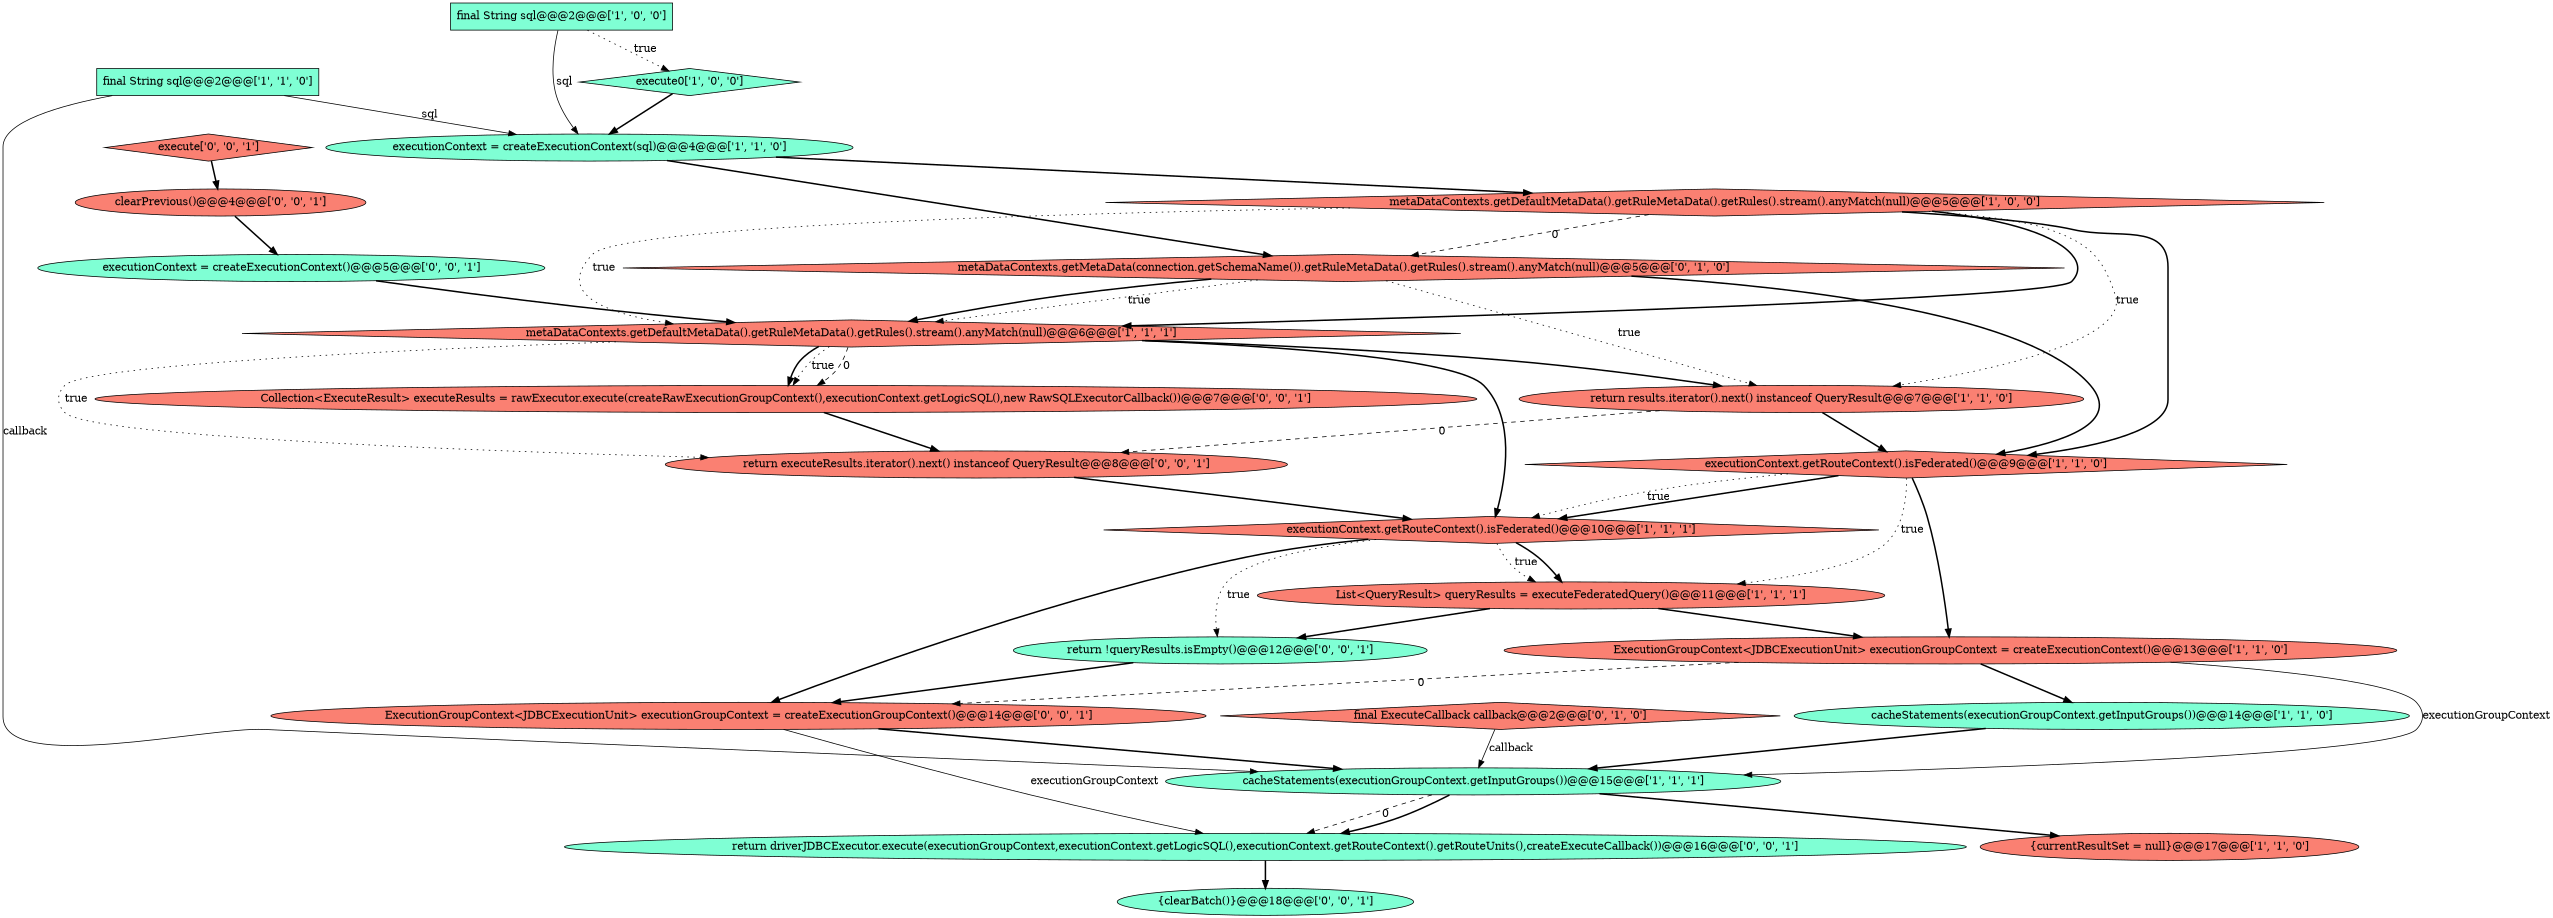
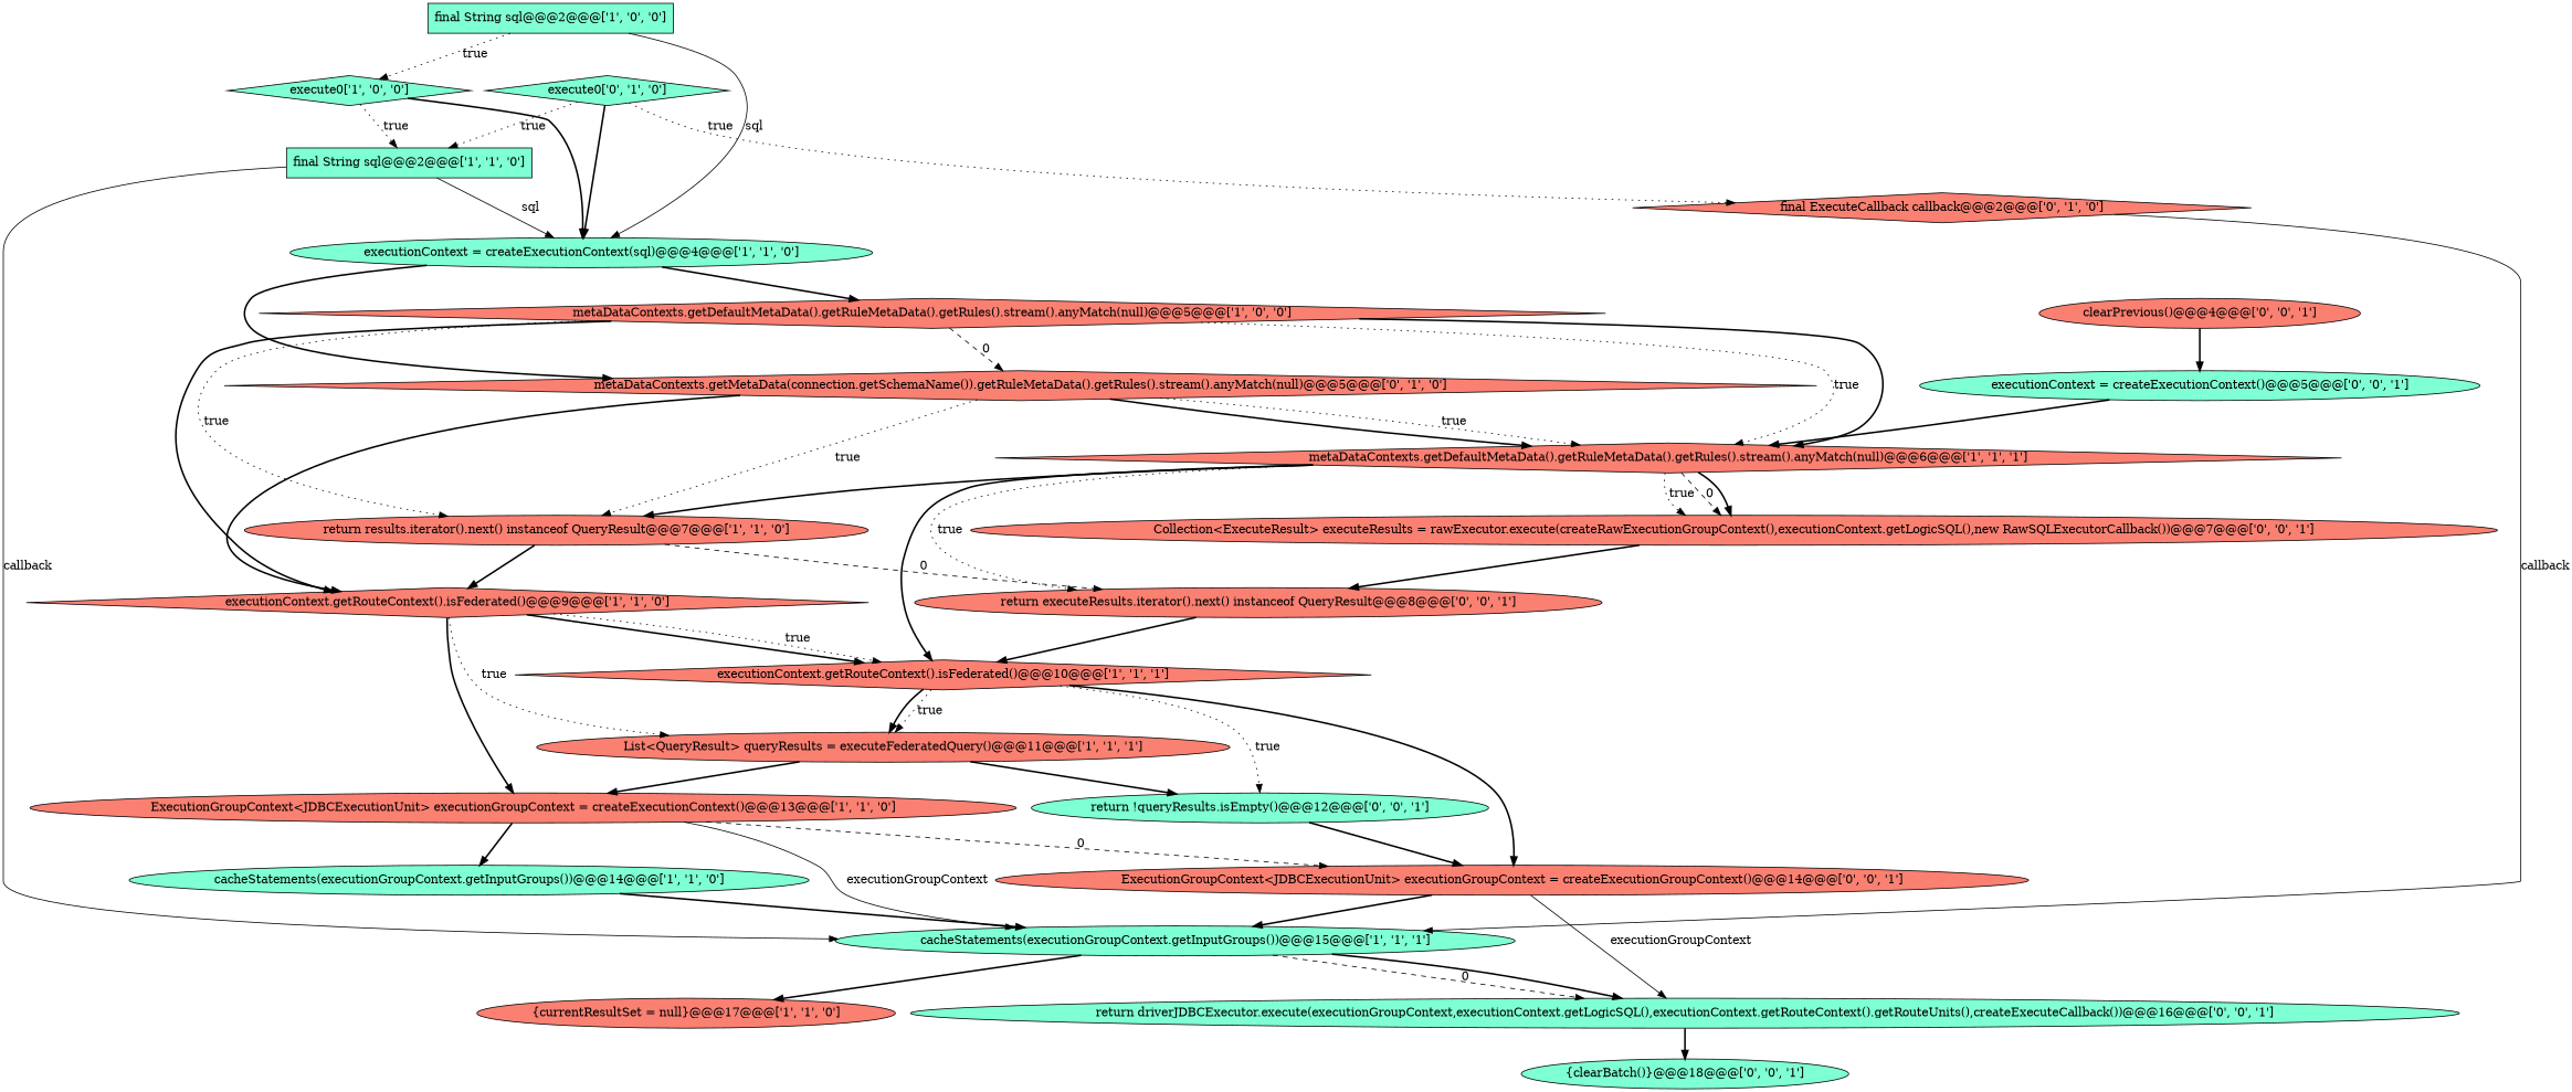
  digraph {
    node [fillcolor=salmon shape=ellipse style=filled]
    edge [style=bold]
    n1 [fillcolor=aquamarine label="return !queryResults.isEmpty()@@@12@@@['0', '0', '1']"]
    n2 [label="ExecutionGroupContext<JDBCExecutionUnit> executionGroupContext = createExecutionGroupContext()@@@14@@@['0', '0', '1']"]
    n3 [fillcolor=aquamarine label="cacheStatements(executionGroupContext.getInputGroups())@@@15@@@['1', '1', '1']"]
    n4 [fillcolor=aquamarine label="return driverJDBCExecutor.execute(executionGroupContext,executionContext.getLogicSQL(),executionContext.getRouteContext().getRouteUnits(),createExecuteCallback())@@@16@@@['0', '0', '1']"]
    n5 [label="executionContext.getRouteContext().isFederated()@@@9@@@['1', '1', '0']" shape=diamond]
    n6 [label="List<QueryResult> queryResults = executeFederatedQuery()@@@11@@@['1', '1', '1']"]
    n7 [label="ExecutionGroupContext<JDBCExecutionUnit> executionGroupContext = createExecutionContext()@@@13@@@['1', '1', '0']"]
    n8 [label="executionContext.getRouteContext().isFederated()@@@10@@@['1', '1', '1']" shape=diamond]
    n9 [fillcolor=aquamarine label="cacheStatements(executionGroupContext.getInputGroups())@@@14@@@['1', '1', '0']"]
    n10 [label="{currentResultSet = null}@@@17@@@['1', '1', '0']"]
    n11 [fillcolor=aquamarine label="executionContext = createExecutionContext()@@@5@@@['0', '0', '1']"]
    n12 [label="metaDataContexts.getDefaultMetaData().getRuleMetaData().getRules().stream().anyMatch(null)@@@6@@@['1', '1', '1']" shape=diamond]
    n13 [label="return results.iterator().next() instanceof QueryResult@@@7@@@['1', '1', '0']"]
    n14 [label="return executeResults.iterator().next() instanceof QueryResult@@@8@@@['0', '0', '1']"]
    n15 [label="Collection<ExecuteResult> executeResults = rawExecutor.execute(createRawExecutionGroupContext(),executionContext.getLogicSQL(),new RawSQLExecutorCallback())@@@7@@@['0', '0', '1']"]
    n16 [fillcolor=aquamarine label="final String sql@@@2@@@['1', '1', '0']" shape=box]
    n17 [fillcolor=aquamarine label="executionContext = createExecutionContext(sql)@@@4@@@['1', '1', '0']"]
    n18 [label="metaDataContexts.getDefaultMetaData().getRuleMetaData().getRules().stream().anyMatch(null)@@@5@@@['1', '0', '0']" shape=diamond]
    n19 [label="metaDataContexts.getMetaData(connection.getSchemaName()).getRuleMetaData().getRules().stream().anyMatch(null)@@@5@@@['0', '1', '0']" shape=diamond]
    n20 [fillcolor=aquamarine label="{clearBatch()}@@@18@@@['0', '0', '1']"]
    n21 [fillcolor=aquamarine label="final String sql@@@2@@@['1', '0', '0']" shape=box]
    n22 [fillcolor=aquamarine label="execute0['1', '0', '0']" shape=diamond]
+   n23 [fillcolor=aquamarine label="execute0['0', '1', '0']" shape=diamond]
    n24 [label="final ExecuteCallback callback@@@2@@@['0', '1', '0']" shape=diamond]
-   n25 [label="execute['0', '0', '1']" shape=diamond]
    n26 [label="clearPrevious()@@@4@@@['0', '0', '1']"]
    n1 -> n2
    n2 -> n3
    n2 -> n4 [label=executionGroupContext style=solid]
    n3 -> n4 [label=0 style=dashed]
    n3 -> n4
    n3 -> n10
    n4 -> n20
    n5 -> n6 [label=true style=dotted]
    n5 -> n7
    n5 -> n8
    n5 -> n8 [label=true style=dotted]
    n6 -> n1
    n6 -> n7
    n7 -> n2 [label=0 style=dashed]
    n7 -> n3 [label=executionGroupContext style=solid]
    n7 -> n9
    n8 -> n1 [label=true style=dotted]
    n8 -> n2
    n8 -> n6 [label=true style=dotted]
    n8 -> n6
    n9 -> n3
    n11 -> n12
    n12 -> n8
    n12 -> n13
    n12 -> n14 [label=true style=dotted]
    n12 -> n15 [label=true style=dotted]
    n12 -> n15 [label=0 style=dashed]
    n12 -> n15
    n13 -> n5
    n13 -> n14 [label=0 style=dashed]
    n14 -> n8
    n15 -> n14
    n16 -> n3 [label=callback style=solid]
    n16 -> n17 [label=sql style=solid]
    n17 -> n18
    n17 -> n19
    n18 -> n5
    n18 -> n12
    n18 -> n12 [label=true style=dotted]
    n18 -> n13 [label=true style=dotted]
    n18 -> n19 [label=0 style=dashed]
    n19 -> n5
    n19 -> n12 [label=true style=dotted]
    n19 -> n12
    n19 -> n13 [label=true style=dotted]
    n21 -> n17 [label=sql style=solid]
    n21 -> n22 [label=true style=dotted]
+   n22 -> n16 [label=true style=dotted]
    n22 -> n17
+   n23 -> n16 [label=true style=dotted]
+   n23 -> n17
+   n23 -> n24 [label=true style=dotted]
    n24 -> n3 [label=callback style=solid]
-   n25 -> n26
    n26 -> n11
  }
